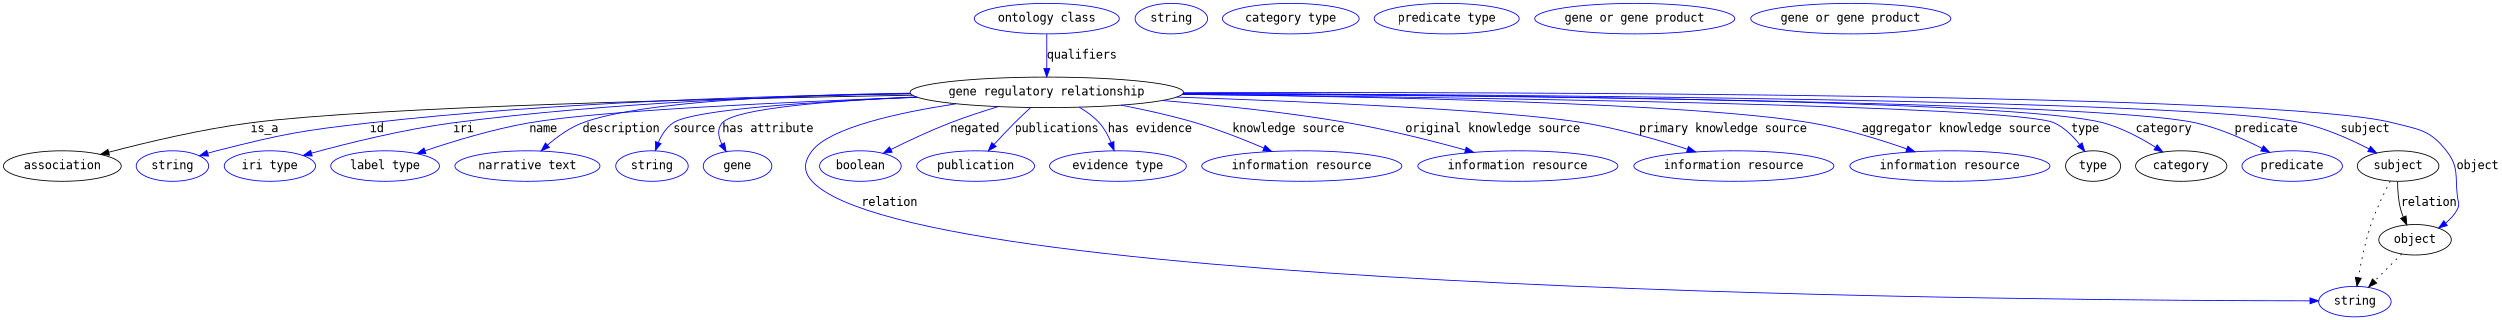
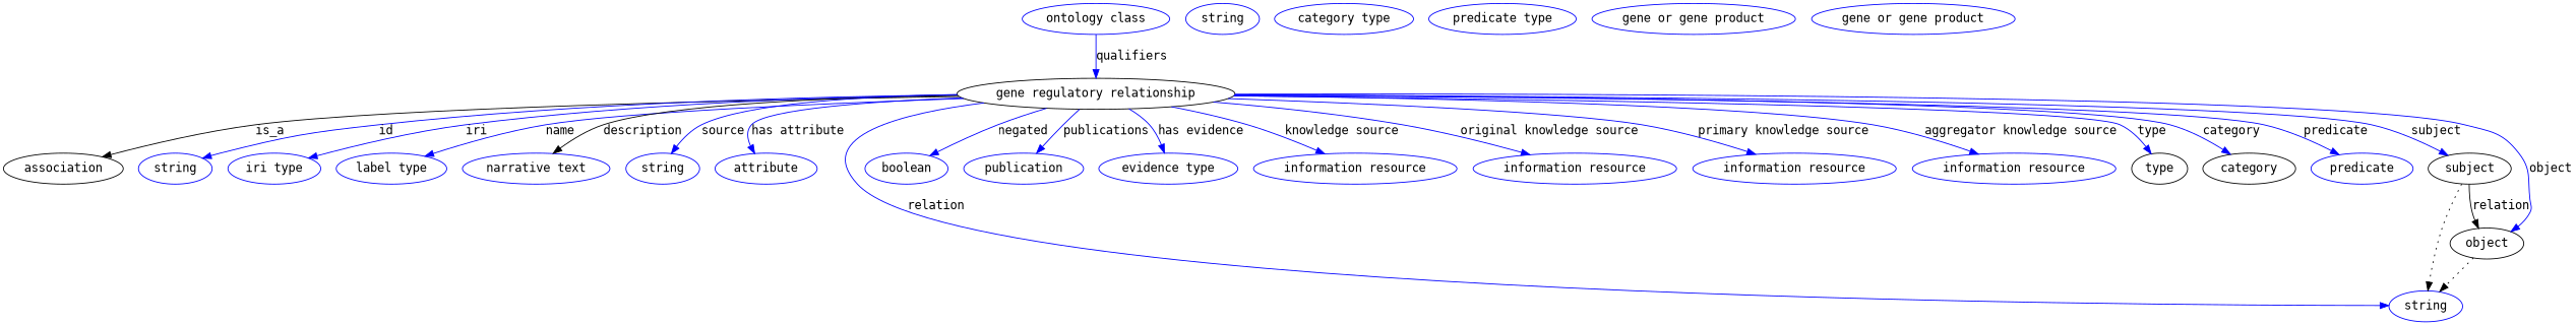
  digraph {
    fontname="DejaVu Sans Mono"
    node [fontname="DejaVu Sans Mono" color=blue]
    edge [fontname="DejaVu Sans Mono" color=blue style=solid]
    n1 [height=0.5 label="gene regulatory relationship" width=3.0511 color=""]
    association [height=0.5 width=1.3902 color=""]
    n3 [height=0.5 label=string width=0.84854]
    n4 [height=0.5 label="iri type" width=1.011]
    n5 [height=0.5 label="label type" width=1.2638]
    n6 [height=0.5 label="narrative text" width=1.6068]
    n7 [height=0.5 label=string width=0.84854]
-   n8 [height=0.5 label=gene width=1.1193]
+   n8 [height=0.5 label=attribute width=1.1193]
    n9 [height=0.5 label=string width=0.84854]
    n10 [height=0.5 label=boolean width=1.0652]
    n11 [height=0.5 label=publication width=1.3902]
    n12 [height=0.5 label="evidence type" width=1.661]
    n13 [height=0.5 label="information resource" width=2.3651]
    n14 [height=0.5 label="information resource" width=2.3651]
    n15 [height=0.5 label="information resource" width=2.3651]
    n16 [height=0.5 label="information resource" width=2.3651]
    type [height=0.5 width=0.75 color=""]
    category [height=0.5 width=1.1374 color=""]
    predicate [height=0.5 width=1.1916]
    subject [height=0.5 width=0.99297 color=""]
    object [height=0.5 width=0.9027 color=""]
    n22 [height=0.5 label="ontology class" width=1.7151]
    n23 [height=0.5 label=string width=0.84854]
    n24 [height=0.5 label="category type" width=1.6249]
    n25 [height=0.5 label="predicate type" width=1.679]
    n26 [height=0.5 label="gene or gene product" width=2.3651]
    n27 [height=0.5 label="gene or gene product" width=2.3651]
    n1 -> association [label=is_a color="" style=""]
    n1 -> n3 [label=id]
    n1 -> n4 [label=iri]
    n1 -> n5 [label=name]
-   n1 -> n6 [label=description]
+   n1 -> n6 [color=black label=description]
    n1 -> n7 [label=source]
    n1 -> n8 [label="has attribute"]
    n1 -> n9 [label=relation]
    n1 -> n10 [label=negated]
    n1 -> n11 [label=publications]
    n1 -> n12 [label="has evidence"]
    n1 -> n13 [label="knowledge source"]
    n1 -> n14 [label="original knowledge source"]
    n1 -> n15 [label="primary knowledge source"]
    n1 -> n16 [label="aggregator knowledge source"]
    n1 -> type [label=type]
    n1 -> category [label=category]
    n1 -> predicate [label=predicate]
    n1 -> subject [label=subject]
    n1 -> object [label=object]
    subject -> n9 [style=dotted color=""]
    subject -> object [label=relation color="" style=""]
    object -> n9 [style=dotted color=""]
    n22 -> n1 [label=qualifiers]
  }
